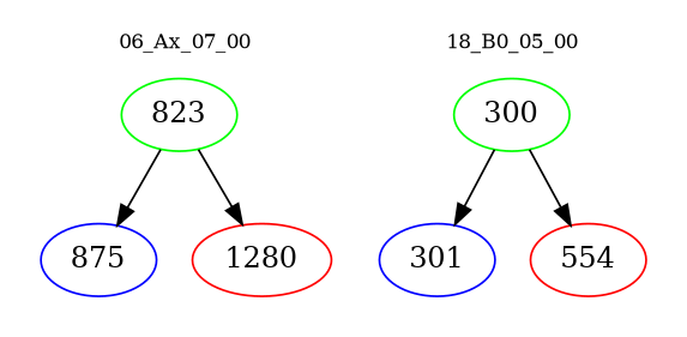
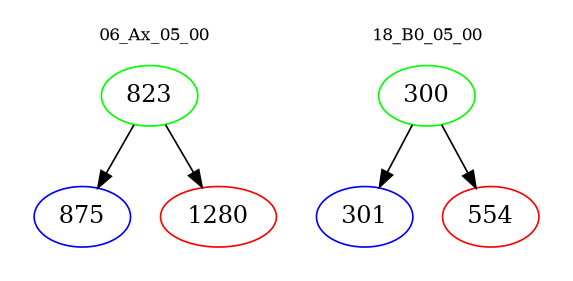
  digraph {
    node [color=green]
    edge [color=black]
    n1 [label=823]
    n2 [color=blue label=875]
    n3 [color=red label=1280]
    n4 [label=300]
    n5 [color=blue label=301]
    n6 [color=red label=554]
    subgraph cluster_1 {
      color=white
      fontsize=10
-     label="06_Ax_07_00"
+     label="06_Ax_05_00"
      n1
      n2
      n3
    }
    subgraph cluster_2 {
      color=white
      fontsize=10
      label="18_B0_05_00"
      n4
      n5
      n6
    }
    n1 -> n2
    n1 -> n3
    n4 -> n5
    n4 -> n6
  }
